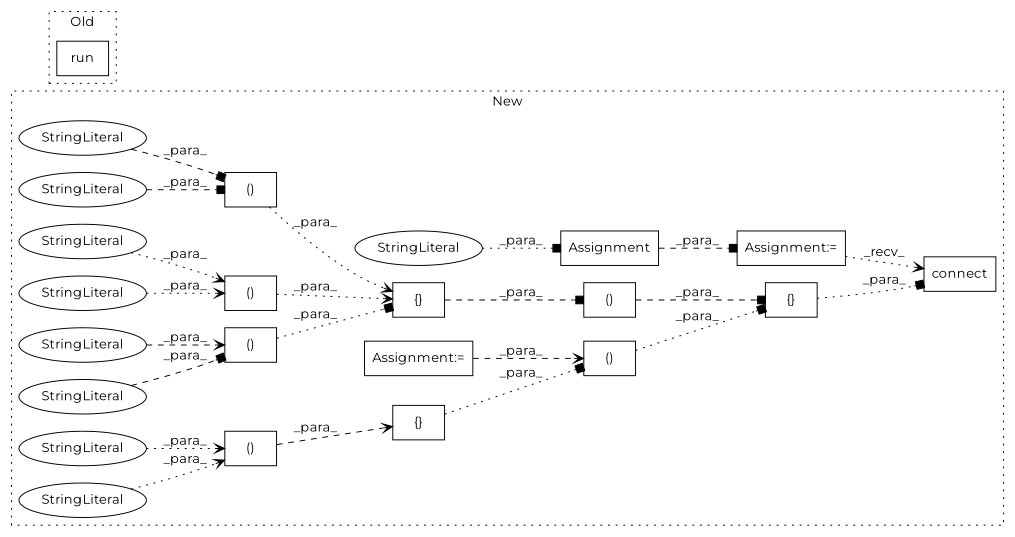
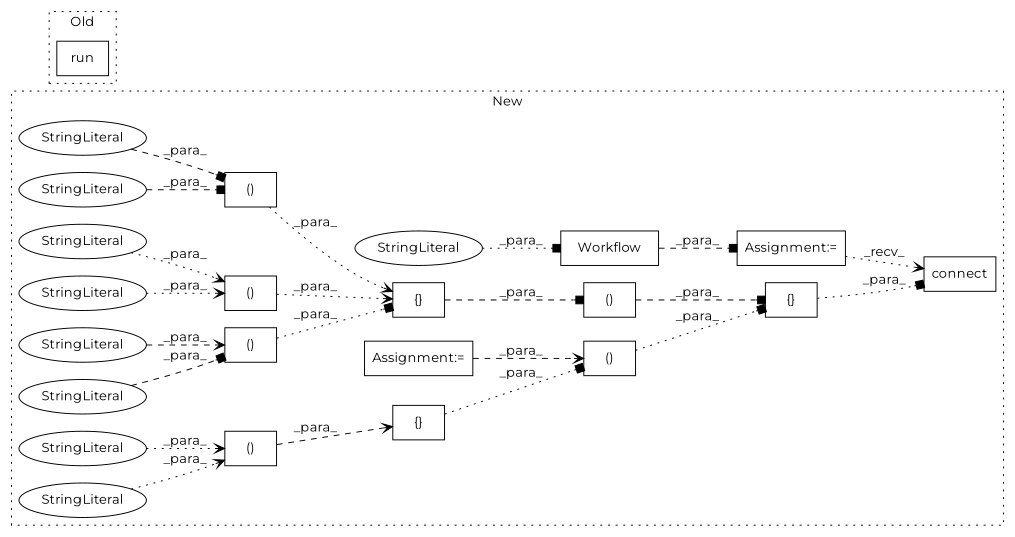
  digraph {
    rankdir=LR
    fontname=Montserrat
    node [a=45 l="6,2" s=15472 shape=box fontname=Montserrat]
    edge [style=dotted arrowhead=box fontname=Montserrat]
    n1 [a=32 l="8,1" label=connect s="15169,15509"]
    n2 [a=106 l=87 label="()" s=15420]
    n3 [a=4 label="{}" s="15186,15507"]
    n4 [a=106 l=33 label="()"]
    n5 [a=4 label="{}" s="15466,15505"]
    n6 [a=106 l=221 label="()" s=15192]
    n7 [a=4 label="{}" s="15241,15411"]
    n8 [a=106 l=39 label="()" s=15372]
-   n9 [a=32 l="9,1" label=Assignment s="14158,14182"]
+   n9 [a=32 l="9,1" label=Workflow s="14158,14182"]
    n10 [a=106 l=35 label="()" s=15290]
    n11 [l=9 label=StringLiteral s=15316 shape=ellipse]
    n12 [a=106 l=36 label="()" s=15247]
    n13 [l=15 label=StringLiteral s=14167 shape=ellipse]
    n14 [l=10 label=StringLiteral shape=ellipse]
    n15 [l=13 label=StringLiteral s=15290 shape=ellipse]
    n16 [l=10 label=StringLiteral s=15495 shape=ellipse]
    n17 [l=16 label=StringLiteral s=15395 shape=ellipse]
    n18 [l=10 label=StringLiteral s=15372 shape=ellipse]
    n19 [l=11 label=StringLiteral s=15272 shape=ellipse]
    n20 [l=12 label=StringLiteral s=15247 shape=ellipse]
    n21 [a=7 l=6 label="Assignment:=" s=13620]
    n22 [a=7 l=1 label="Assignment:=" s=14154]
    n23 [a=32 l=5 label=run s=8563]
    subgraph cluster_1 {
      label=New
      style=dotted
      n1
      n2
      n3
      n4
      n5
      n6
      n7
      n8
      n9
      n10
      n11
      n12
      n13
      n14
      n15
      n16
      n17
      n18
      n19
      n20
      n21
      n22
    }
    subgraph cluster_2 {
      label=Old
      style=dotted
      n23
    }
    n2 -> n3 [label=_para_]
    n3 -> n1 [label=_para_]
    n4 -> n5 [label=_para_ style=dashed arrowhead=vee]
    n5 -> n2 [label=_para_]
    n6 -> n3 [label=_para_ style=dashed]
    n7 -> n6 [label=_para_ style=dashed]
    n8 -> n7 [label=_para_]
    n9 -> n22 [label=_para_ style=dashed]
    n10 -> n7 [label=_para_ arrowhead=vee]
    n11 -> n10 [label=_para_ arrowhead=vee]
    n12 -> n7 [label=_para_ arrowhead=vee]
    n13 -> n9 [label=_para_]
    n14 -> n4 [label=_para_ arrowhead=vee]
    n15 -> n10 [label=_para_ arrowhead=vee]
    n16 -> n4 [label=_para_ arrowhead=vee]
    n17 -> n8 [label=_para_ style=dashed arrowhead=vee]
    n18 -> n8 [label=_para_ style=dashed]
    n19 -> n12 [label=_para_ style=dashed]
    n20 -> n12 [label=_para_ style=dashed]
    n21 -> n2 [label=_para_ style=dashed arrowhead=vee]
    n22 -> n1 [label=_recv_ arrowhead=vee]
  }
